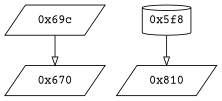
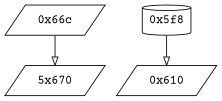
  strict digraph {
    fontname="Courier Prime"
    node [fontname="Courier Prime" shape=parallelogram]
    edge [arrowhead=onormal fontname="Courier Prime"]
-   "0x66c" [opcode="[u'mov']" label="0x69c"]
-   "0x670" [opcode="[u'ldr', u'add', u'bl', u'mov', u'pop']"]
-   "0x610" [opcode="[u'cmp', u'mov', u'mov', u'mov', u'sub', u'sub', u'umull', u'and', u'lsr', u'rrx', u'cmp', u'mov', u'sub', u'sub', u'umull', u'and', u'lsr', u'rrx', u'add', u'add', u'add', u'sub', u'b']" label="0x810"]
+   "0x66c" [opcode="[u'mov']"]
+   "0x670" [opcode="[u'ldr', u'add', u'bl', u'mov', u'pop']" label="5x670"]
+   "0x610" [opcode="[u'cmp', u'mov', u'mov', u'mov', u'sub', u'sub', u'umull', u'and', u'lsr', u'rrx', u'cmp', u'mov', u'sub', u'sub', u'umull', u'and', u'lsr', u'rrx', u'add', u'add', u'add', u'sub', u'b']"]
    "0x5f8" [opcode="[u'push', u'add', u'ldr', u'ldrb', u'cmp', u'b']" shape=cylinder]
    "0x66c" -> "0x670"
    "0x5f8" -> "0x610"
  }
